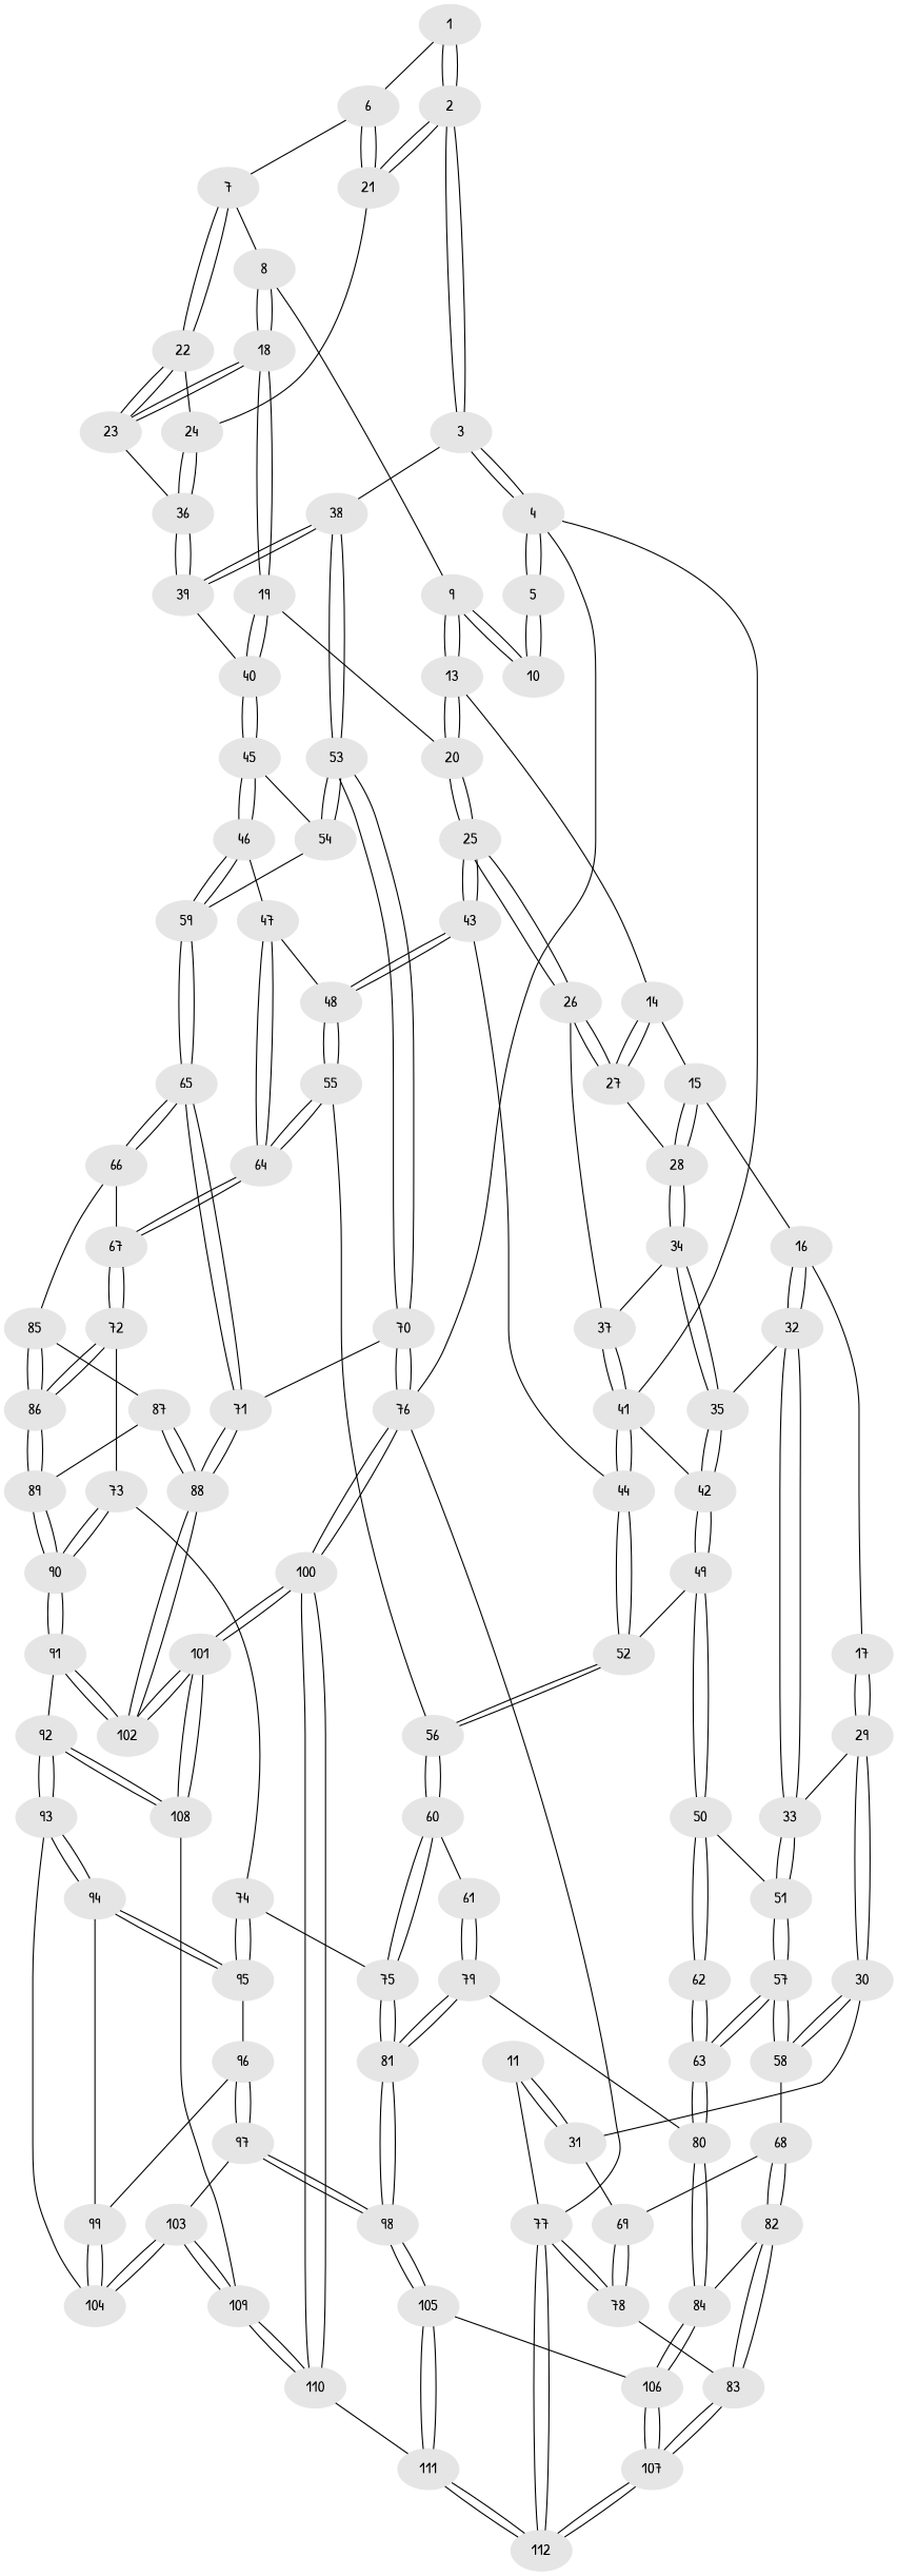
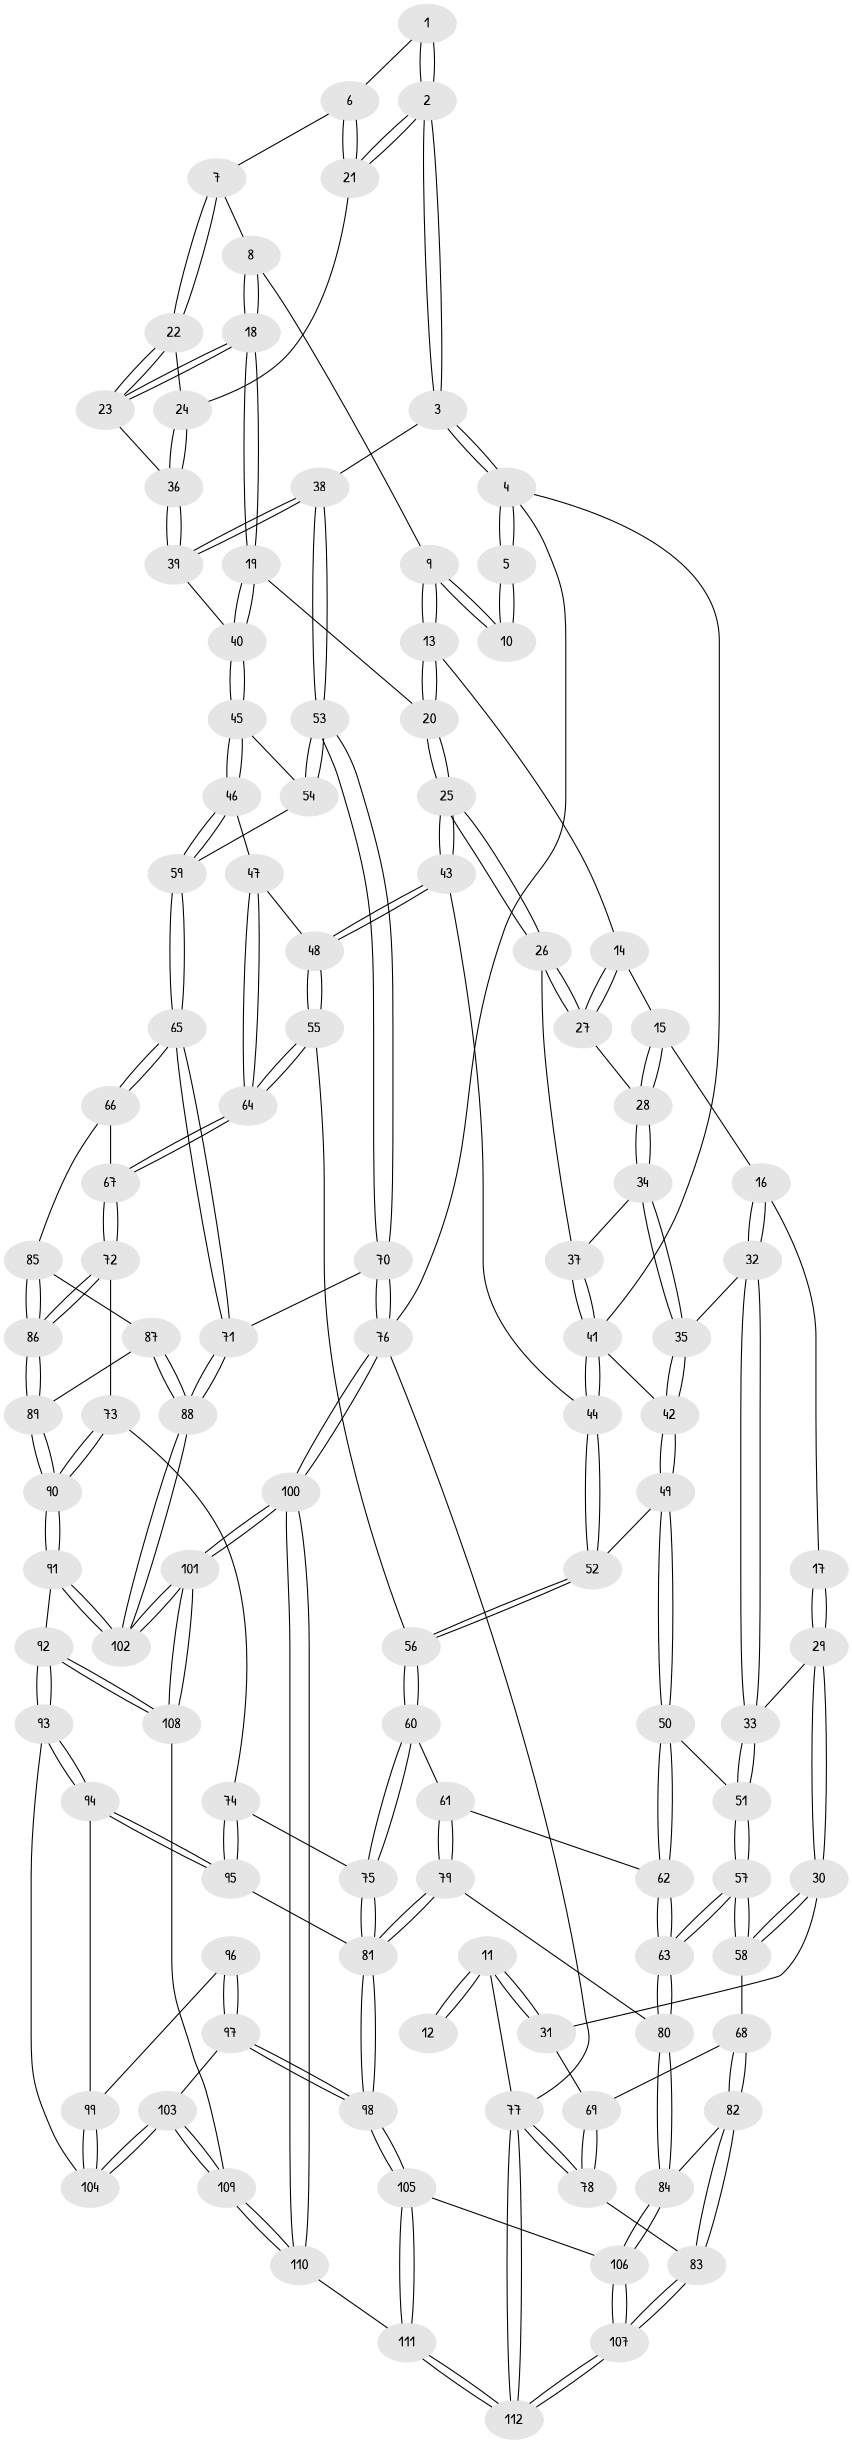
  graph {
    fontname="Patrick Hand"
    node [color=gray90 fontname="Patrick Hand" style=filled]
    edge [fontname="Patrick Hand"]
    1
    2
    6
    3
    21
    7
    4
    38
    24
    5
    76
    41
    39
    53
    10
    11
+   12
    31
    77
    100
    8
    22
    9
    18
    23
    13
    19
    14
    20
    69
    78
    112
    17
    29
    15
    27
    25
    16
    28
    32
    34
    33
    35
    30
    40
    36
    45
    26
    43
    37
    44
    48
    58
    51
    68
    42
    57
    49
    54
    70
    46
    52
    50
    55
    56
    47
    59
    64
    65
    67
    62
    63
    60
    71
    61
    75
    80
    82
    66
    79
    81
    84
    72
    85
    88
    86
    87
    73
    83
    102
    74
    90
    89
    95
    91
    96
    98
    101
    110
    107
    106
    105
    92
    93
    108
    94
    104
    109
    99
    97
    103
    111
    1 -- 2
    1 -- 2
    1 -- 6
    2 -- 3
    2 -- 3
    2 -- 21
    2 -- 21
    6 -- 21
    6 -- 21
    6 -- 7
    3 -- 4
    3 -- 4
    3 -- 38
    21 -- 24
    7 -- 8
    7 -- 22
    7 -- 22
    4 -- 5
    4 -- 5
    4 -- 76
    4 -- 41
    38 -- 39
    38 -- 39
    38 -- 53
    38 -- 53
    24 -- 36
    24 -- 36
    5 -- 10
    5 -- 10
    76 -- 77
    76 -- 100
    76 -- 100
    41 -- 44
    41 -- 44
    41 -- 42
    39 -- 40
    53 -- 54
    53 -- 54
    53 -- 70
    53 -- 70
+   11 -- 12
+   11 -- 12
    11 -- 31
    11 -- 31
    11 -- 77
    31 -- 69
    77 -- 78
    77 -- 78
    77 -- 112
    77 -- 112
    100 -- 101
    100 -- 101
    100 -- 110
    100 -- 110
    8 -- 9
    8 -- 18
    8 -- 18
    22 -- 24
    22 -- 23
    22 -- 23
    9 -- 10
    9 -- 10
    9 -- 13
    9 -- 13
    18 -- 23
    18 -- 23
    18 -- 19
    18 -- 19
    23 -- 36
    13 -- 14
    13 -- 20
    13 -- 20
    19 -- 20
    19 -- 40
    19 -- 40
    14 -- 15
    14 -- 27
    14 -- 27
    20 -- 25
    20 -- 25
    69 -- 78
    69 -- 78
    78 -- 83
    17 -- 29
    17 -- 29
    29 -- 33
    29 -- 30
    29 -- 30
    15 -- 16
    15 -- 28
    15 -- 28
    27 -- 28
    25 -- 26
    25 -- 26
    25 -- 43
    25 -- 43
    16 -- 17
    16 -- 32
    16 -- 32
    28 -- 34
    28 -- 34
    32 -- 33
    32 -- 33
    32 -- 35
    34 -- 35
    34 -- 35
    34 -- 37
    33 -- 51
    33 -- 51
    35 -- 42
    35 -- 42
    30 -- 31
    30 -- 58
    30 -- 58
    40 -- 45
    40 -- 45
    36 -- 39
    36 -- 39
    45 -- 54
    45 -- 46
    45 -- 46
    26 -- 27
    26 -- 27
    26 -- 37
    43 -- 44
    43 -- 48
    43 -- 48
    37 -- 41
    37 -- 41
    44 -- 52
    44 -- 52
    48 -- 55
    48 -- 55
    58 -- 68
    51 -- 57
    51 -- 57
    68 -- 69
    68 -- 82
    68 -- 82
    42 -- 49
    42 -- 49
    57 -- 58
    57 -- 58
    57 -- 63
    57 -- 63
    49 -- 52
    49 -- 50
    49 -- 50
    54 -- 59
    70 -- 76
    70 -- 76
    70 -- 71
    46 -- 47
    46 -- 59
    46 -- 59
    52 -- 56
    52 -- 56
    50 -- 51
    50 -- 62
    50 -- 62
    55 -- 56
    55 -- 64
    55 -- 64
    56 -- 60
    56 -- 60
    47 -- 48
    47 -- 64
    47 -- 64
    59 -- 65
    59 -- 65
    64 -- 67
    64 -- 67
    65 -- 71
    65 -- 71
    65 -- 66
    65 -- 66
    67 -- 72
    67 -- 72
    62 -- 63
    62 -- 63
    63 -- 80
    63 -- 80
    60 -- 61
    60 -- 75
    60 -- 75
    71 -- 88
    71 -- 88
+   61 -- 62
    61 -- 79
    61 -- 79
    75 -- 81
    75 -- 81
    80 -- 84
    80 -- 84
    82 -- 84
    82 -- 83
    82 -- 83
    66 -- 67
    66 -- 85
    79 -- 80
    79 -- 81
    79 -- 81
    81 -- 98
    81 -- 98
    84 -- 106
    84 -- 106
    72 -- 86
    72 -- 86
    72 -- 73
    85 -- 86
    85 -- 86
    85 -- 87
    88 -- 102
    88 -- 102
    86 -- 89
    86 -- 89
    87 -- 88
    87 -- 88
    87 -- 89
    73 -- 74
    73 -- 90
    73 -- 90
    83 -- 107
    83 -- 107
    74 -- 75
    74 -- 95
    74 -- 95
    90 -- 91
    90 -- 91
    89 -- 90
    89 -- 90
-   95 -- 96
+   95 -- 81
    91 -- 102
    91 -- 102
    91 -- 92
    96 -- 99
    96 -- 97
    96 -- 97
    98 -- 105
    98 -- 105
    101 -- 102
    101 -- 102
    101 -- 108
    101 -- 108
    110 -- 111
    107 -- 112
    107 -- 112
    106 -- 107
    106 -- 107
    105 -- 106
    105 -- 111
    105 -- 111
    92 -- 93
    92 -- 93
    92 -- 108
    92 -- 108
    93 -- 94
    93 -- 94
    93 -- 104
    108 -- 109
    94 -- 95
    94 -- 95
    94 -- 99
    109 -- 110
    109 -- 110
    99 -- 104
    99 -- 104
    97 -- 98
    97 -- 98
    97 -- 103
    103 -- 104
    103 -- 104
    103 -- 109
    103 -- 109
    111 -- 112
    111 -- 112
  }
